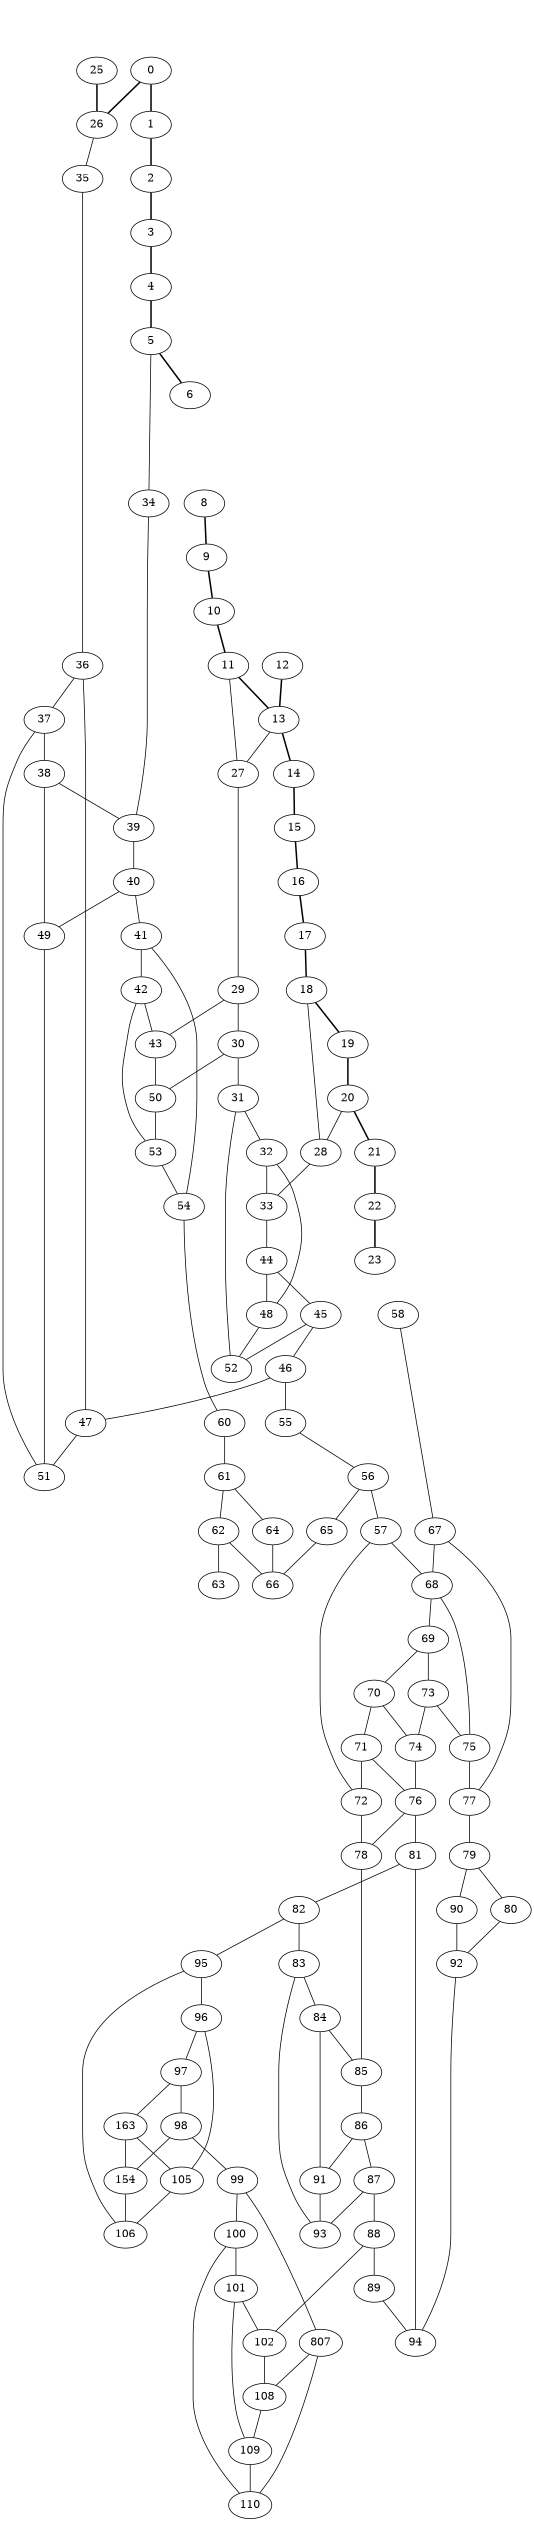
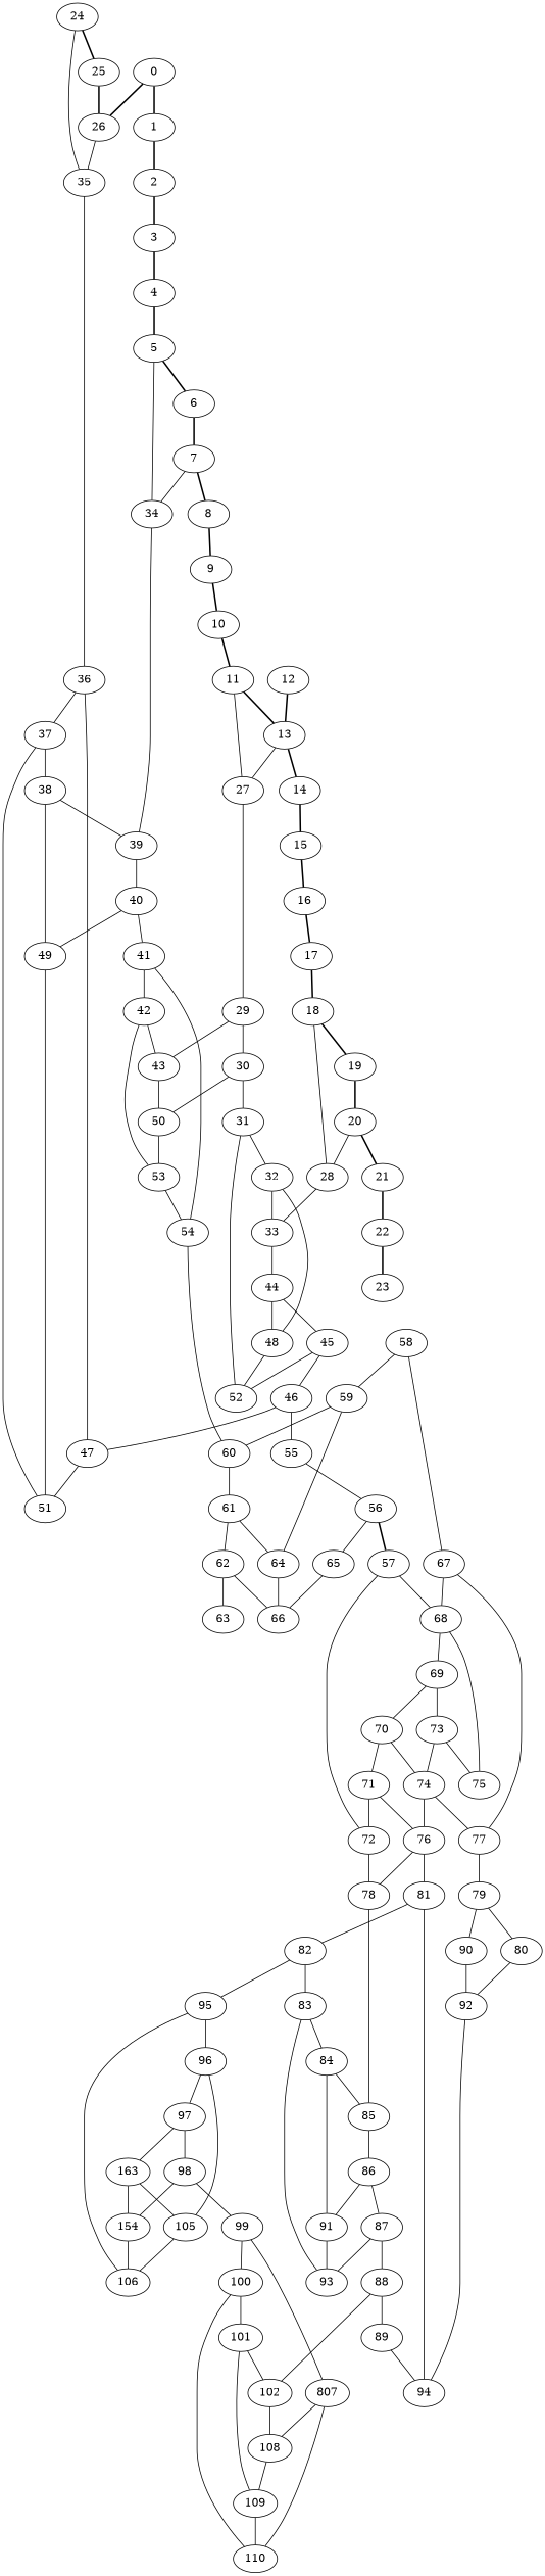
  graph {
    0
    1
    26
    2
    35
    3
    36
    4
    5
    6
    34
+   7
    39
    8
    40
    9
    10
    11
    27
    13
    12
    29
    14
    30
    43
    15
    16
    17
    18
    19
    28
    20
    33
    21
    44
    22
    23
+   24
    25
    37
    47
    31
    50
    48
    45
    32
    52
    53
    54
    46
    49
    41
    38
    51
    42
    60
    61
    55
    56
    57
    65
    64
    62
    72
    68
    66
    58
+   59
    67
    78
    77
    85
    69
    75
    79
    63
    70
    73
    80
    90
    71
    74
    76
    81
    86
    92
    91
    87
    82
    94
    83
    95
    84
    93
    96
    106
    97
    105
    88
    89
    102
    108
    109
    98
    n105 [label=163]
    99
    n107 [label=154]
    100
    n109 [label=807]
    101
    110
    0 -- 1 [style=bold]
    0 -- 26 [style=bold]
    1 -- 2 [style=bold]
    26 -- 35
    2 -- 3 [style=bold]
    35 -- 36
    3 -- 4 [style=bold]
    36 -- 37
    36 -- 47
    4 -- 5 [style=bold]
    5 -- 6 [style=bold]
    5 -- 34
+   6 -- 7 [style=bold]
    34 -- 39
+   7 -- 34
+   7 -- 8 [style=bold]
    39 -- 40
    8 -- 9 [style=bold]
    40 -- 49
    40 -- 41
    9 -- 10 [style=bold]
    10 -- 11 [style=bold]
    11 -- 27
    11 -- 13 [style=bold]
    27 -- 29
    13 -- 27
    13 -- 14 [style=bold]
    12 -- 13 [style=bold]
    29 -- 30
    29 -- 43
    14 -- 15 [style=bold]
    30 -- 31
    30 -- 50
    43 -- 50
    15 -- 16 [style=bold]
    16 -- 17 [style=bold]
    17 -- 18 [style=bold]
    18 -- 19 [style=bold]
    18 -- 28
    19 -- 20 [style=bold]
    28 -- 33
    20 -- 28
    20 -- 21 [style=bold]
    33 -- 44
    21 -- 22 [style=bold]
    44 -- 48
    44 -- 45
    22 -- 23 [style=bold]
+   24 -- 35
+   24 -- 25 [style=bold]
    25 -- 26 [style=bold]
    37 -- 38
    37 -- 51
    47 -- 51
    31 -- 32
    31 -- 52
    50 -- 53
    48 -- 52
    45 -- 52
    45 -- 46
    32 -- 33
    32 -- 48
    53 -- 54
    54 -- 60
    46 -- 47
    46 -- 55
    49 -- 51
    41 -- 54
    41 -- 42
    38 -- 39
    38 -- 49
    42 -- 43
    42 -- 53
    60 -- 61
    61 -- 64
    61 -- 62
    55 -- 56
-   56 -- 57
+   56 -- 57 [style=bold]
    56 -- 65
    57 -- 72
    57 -- 68
    65 -- 66
    64 -- 66
    62 -- 66
    62 -- 63
    72 -- 78
    68 -- 69
    68 -- 75
+   58 -- 59
    58 -- 67
+   59 -- 60
+   59 -- 64
    67 -- 68
    67 -- 77
    78 -- 85
    77 -- 79
    85 -- 86
    69 -- 70
    69 -- 73
-   75 -- 77
+   74 -- 77
    79 -- 80
    79 -- 90
    70 -- 71
    70 -- 74
    73 -- 75
    73 -- 74
    80 -- 92
    90 -- 92
    71 -- 72
    71 -- 76
    74 -- 76
    76 -- 78
    76 -- 81
    81 -- 82
    81 -- 94
    86 -- 91
    86 -- 87
    92 -- 94
    91 -- 93
    87 -- 93
    87 -- 88
    82 -- 83
    82 -- 95
    83 -- 84
    83 -- 93
    95 -- 96
    95 -- 106
    84 -- 85
    84 -- 91
    96 -- 97
    96 -- 105
    97 -- 98
    97 -- n105
    105 -- 106
    88 -- 89
    88 -- 102
    89 -- 94
    102 -- 108
    108 -- 109
    109 -- 110
    98 -- 99
    98 -- n107
    n105 -- 105
    n105 -- n107
    99 -- 100
    99 -- n109
    n107 -- 106
    100 -- 101
    100 -- 110
    n109 -- 108
    n109 -- 110
    101 -- 102
    101 -- 109
  }
